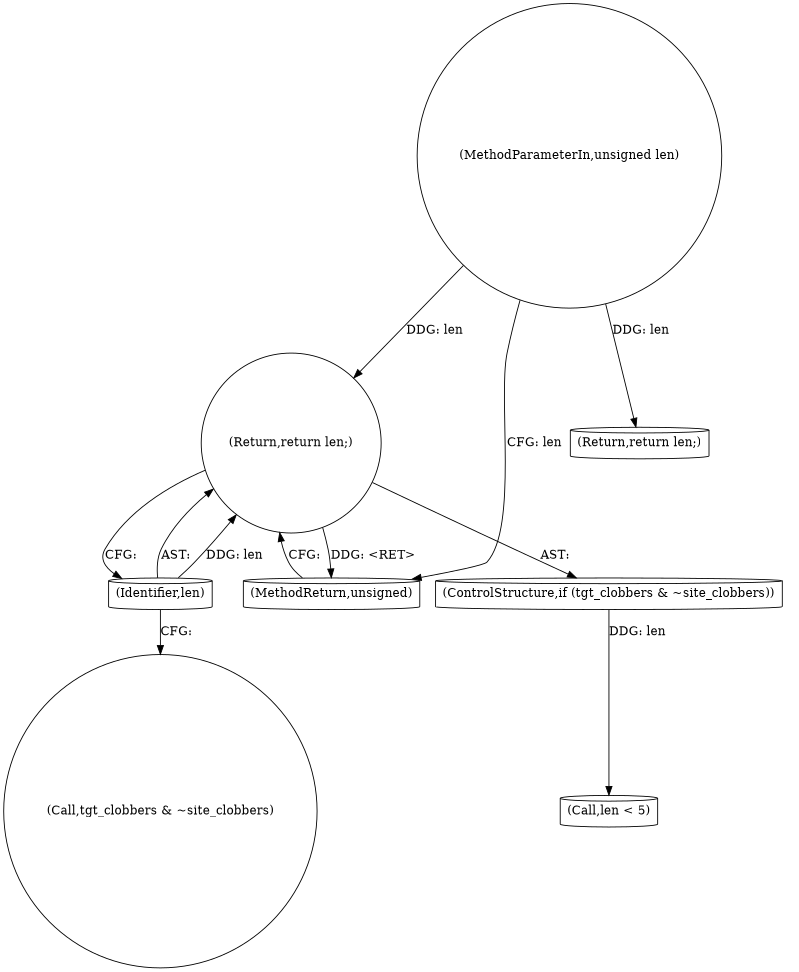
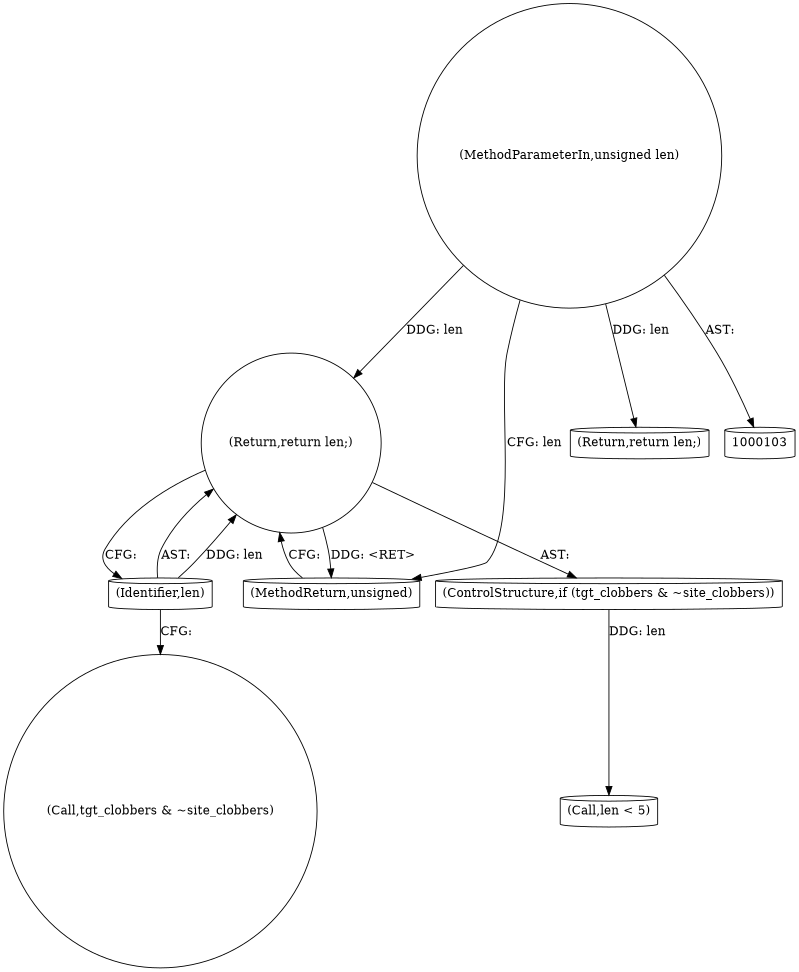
  digraph {
    node [shape=cylinder]
    n1 [label="(Return,return len;)" shape=circle]
    n2 [label="(Identifier,len)"]
    n3 [label="(MethodReturn,unsigned)"]
    n4 [label="(ControlStructure,if (tgt_clobbers & ~site_clobbers))"]
    n5 [label="(Call,tgt_clobbers & ~site_clobbers)" shape=circle]
    n6 [label="(Call,len < 5)"]
    n7 [label="(MethodParameterIn,unsigned len)" shape=circle]
    n8 [label="(Return,return len;)"]
+   1000103
    n1 -> n2 [label="CFG: "]
    n1 -> n3 [label="DDG: <RET>"]
    n1 -> n4 [label="AST: "]
    n2 -> n1 [label="AST: "]
    n2 -> n1 [label="DDG: len"]
    n2 -> n5 [label="CFG: "]
    n3 -> n1 [label="CFG: "]
    n4 -> n6 [label="DDG: len"]
    n7 -> n1 [label="DDG: len"]
    n7 -> n3 [label="CFG: len"]
    n7 -> n8 [label="DDG: len"]
+   n7 -> 1000103 [label="AST: "]
  }
